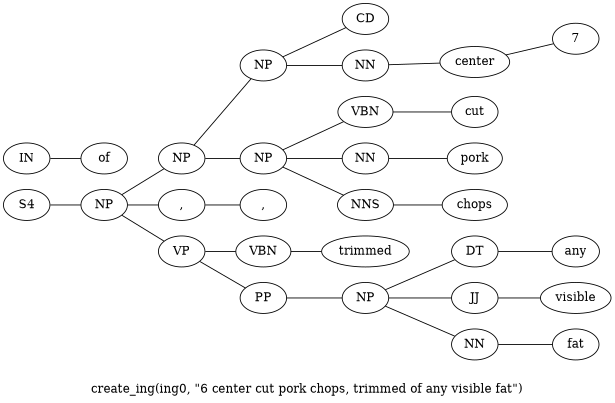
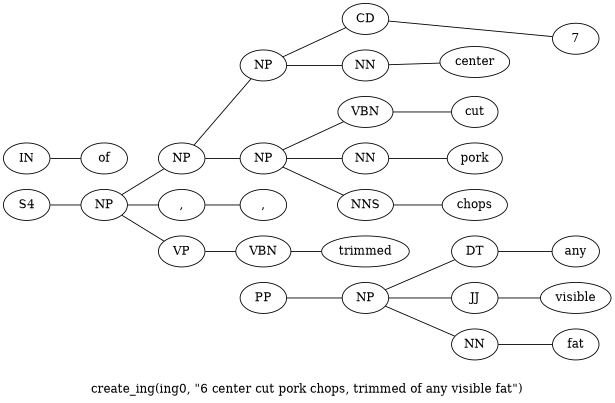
  graph {
    label="create_ing(ing0, \"6 center cut pork chops, trimmed of any visible fat\")"
    rankdir=LR
    n1 [label=S4]
    n2 [label=NP]
    n3 [label=NP]
    n4 [label=","]
    n5 [label=VP]
    n6 [label=NP]
    n7 [label=NP]
    n8 [label=","]
    n9 [label=VBN]
    n10 [label=PP]
    n11 [label=CD]
    n12 [label=NN]
    n13 [label=VBN]
    n14 [label=NN]
    n15 [label=NNS]
    n16 [label=7]
    n17 [label=center]
    n18 [label=cut]
    n19 [label=pork]
    n20 [label=chops]
    n21 [label=trimmed]
    n22 [label=NP]
    n23 [label=IN]
    n24 [label=of]
    n25 [label=DT]
    n26 [label=JJ]
    n27 [label=NN]
    n28 [label=any]
    n29 [label=visible]
    n30 [label=fat]
    n1 -- n2
    n2 -- n3
    n2 -- n4
    n2 -- n5
    n3 -- n6
    n3 -- n7
    n4 -- n8
    n5 -- n9
-   n5 -- n10
    n6 -- n11
    n6 -- n12
    n7 -- n13
    n7 -- n14
    n7 -- n15
    n9 -- n21
    n10 -- n22
-   n17 -- n16
+   n11 -- n16
    n12 -- n17
    n13 -- n18
    n14 -- n19
    n15 -- n20
    n22 -- n25
    n22 -- n26
    n22 -- n27
    n23 -- n24
    n25 -- n28
    n26 -- n29
    n27 -- n30
  }
